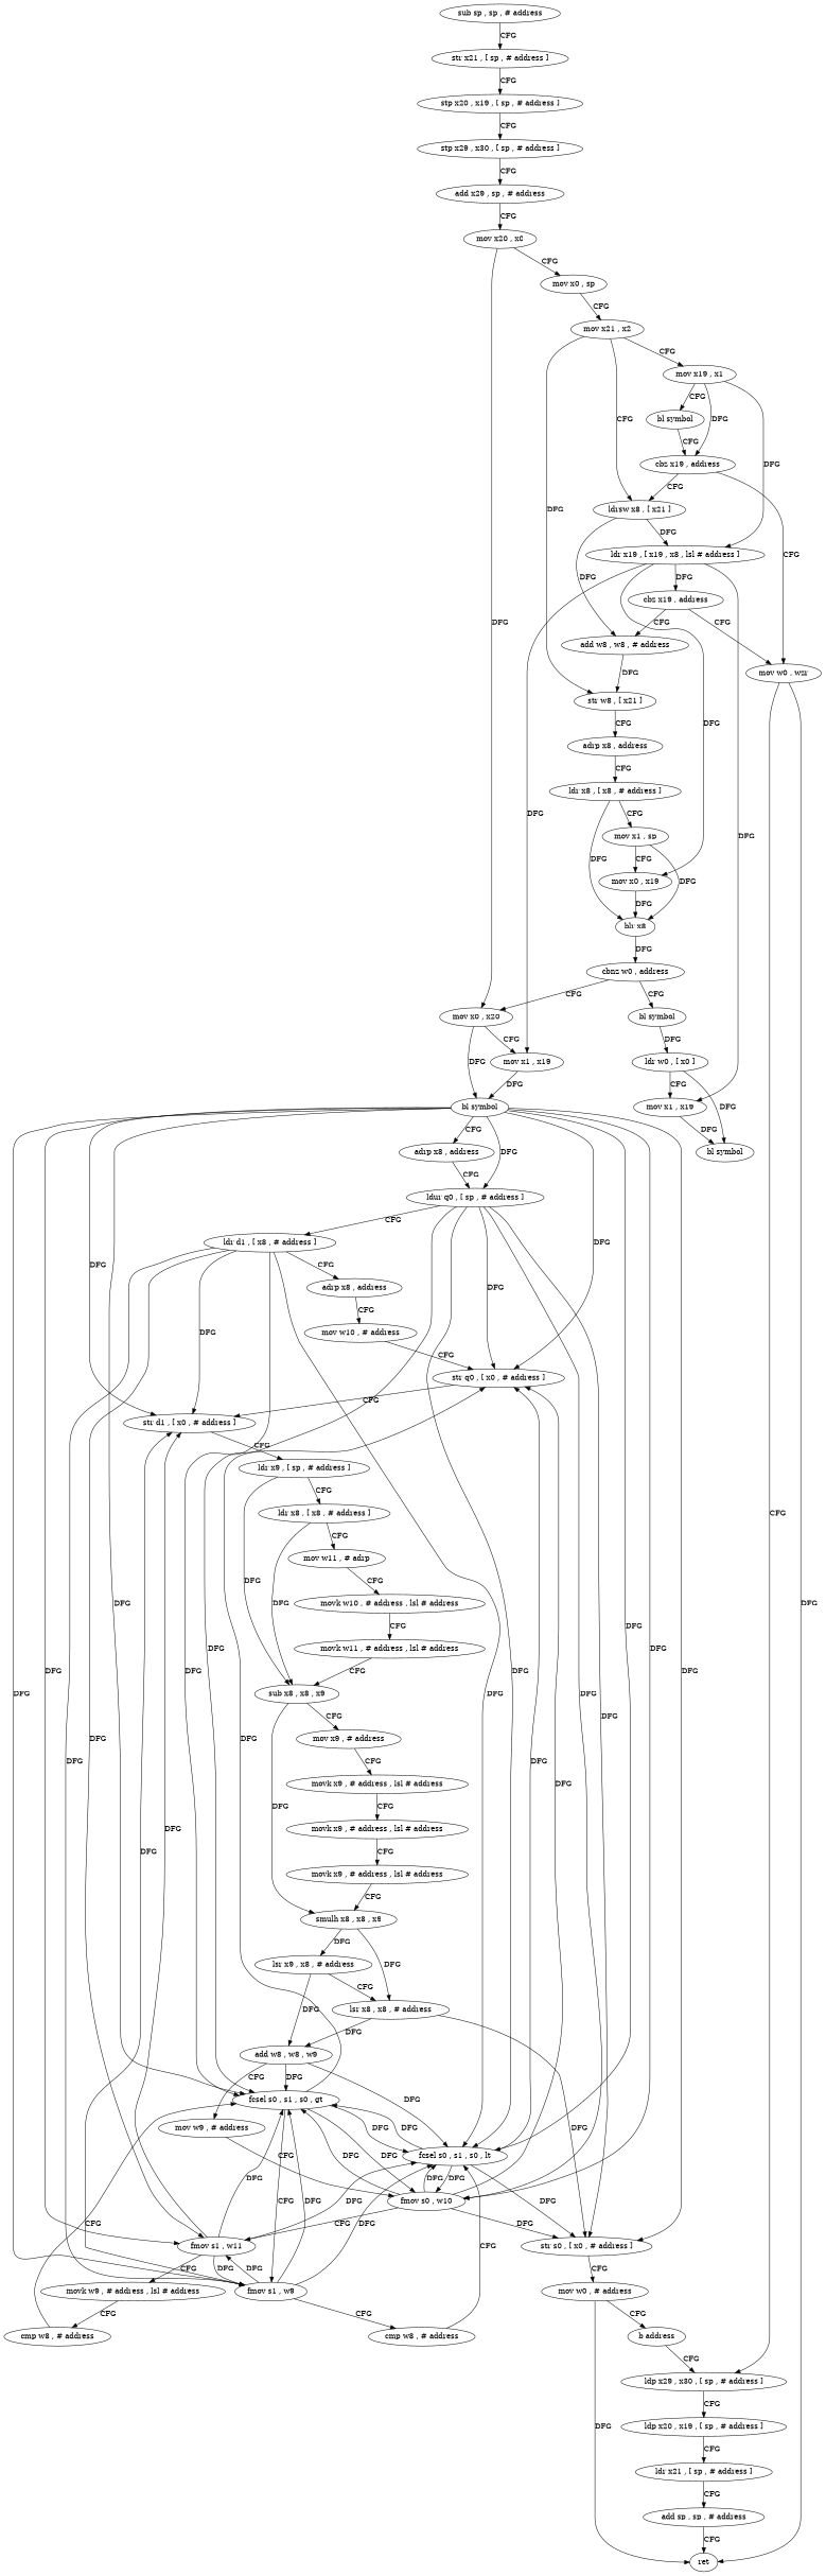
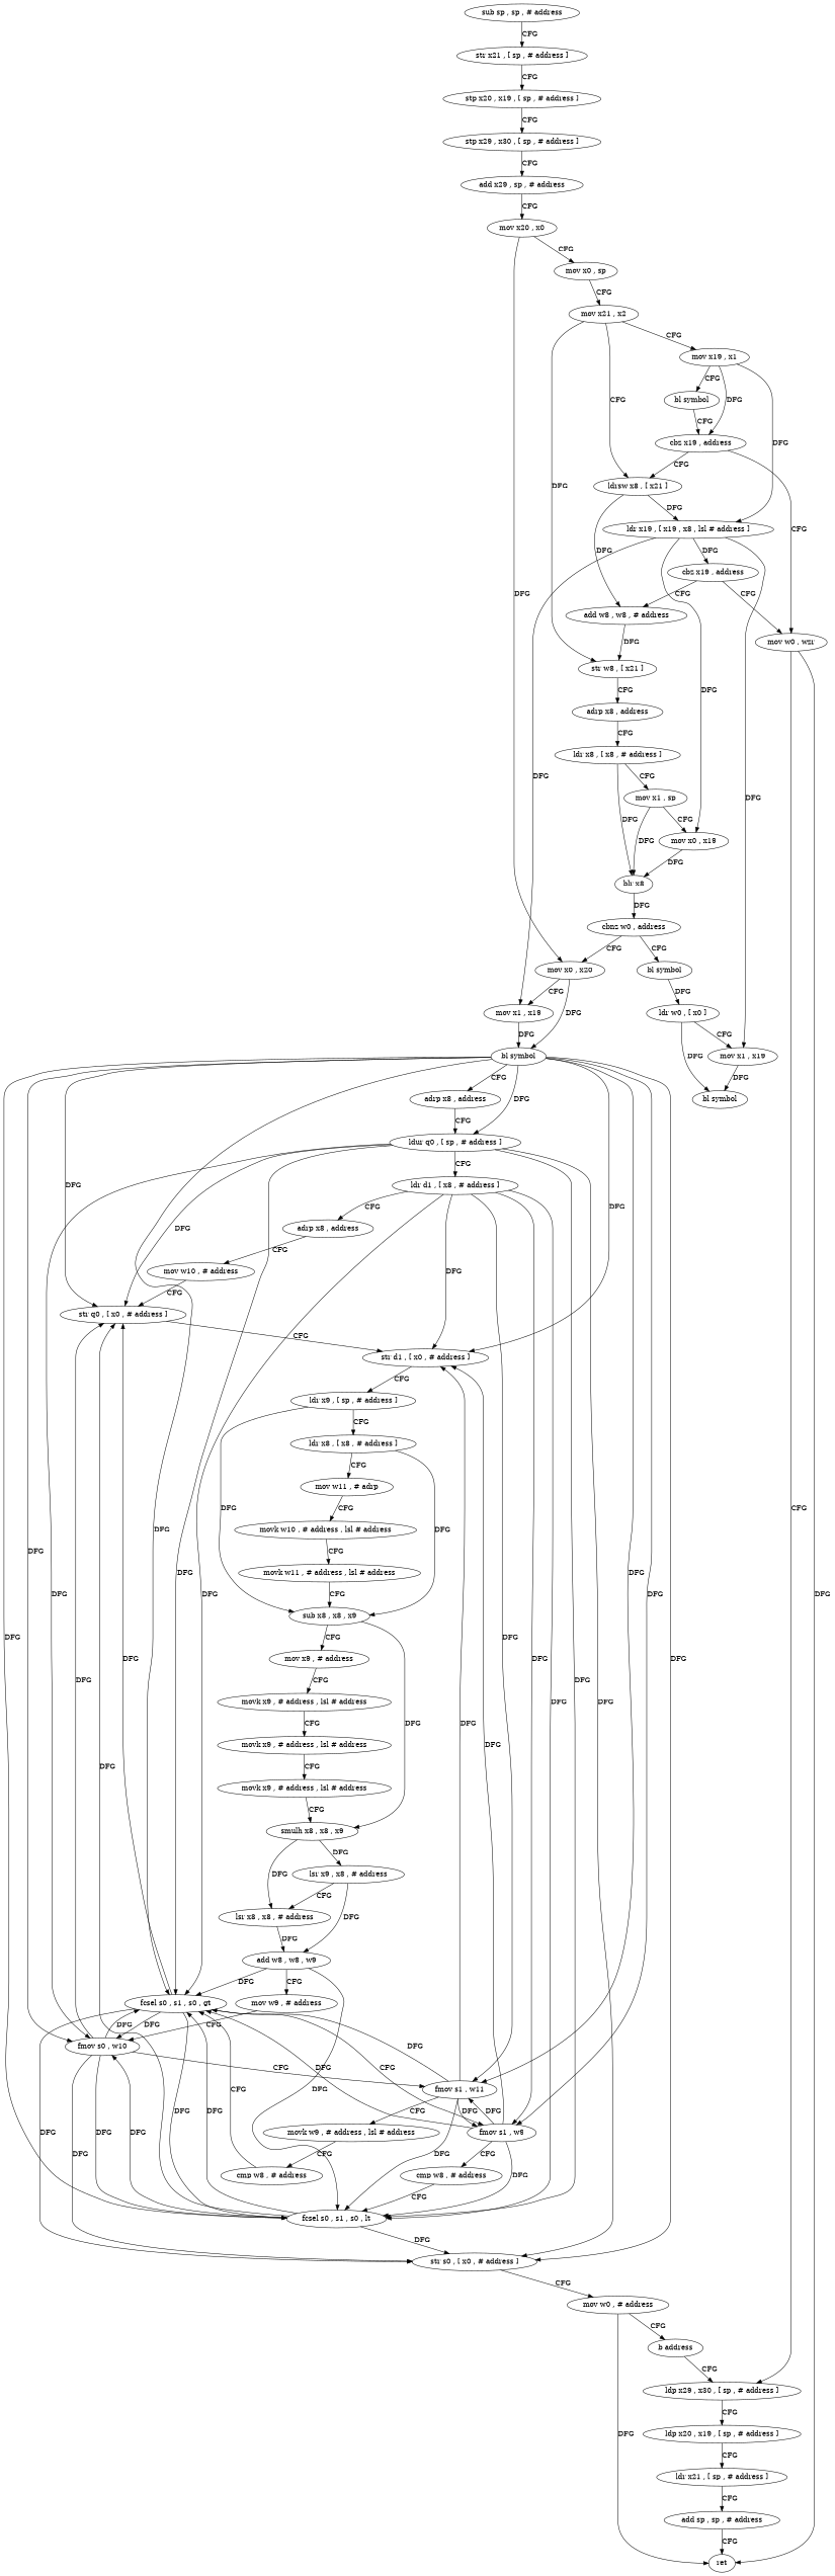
  digraph {
    n1 [label="sub sp , sp , # address"]
    n2 [label="str x21 , [ sp , # address ]"]
    n3 [label="stp x20 , x19 , [ sp , # address ]"]
    n4 [label="stp x29 , x30 , [ sp , # address ]"]
    n5 [label="add x29 , sp , # address"]
    n6 [label="mov x20 , x0"]
    n7 [label="mov x0 , sp"]
    n8 [label="mov x0 , x20"]
    n9 [label="mov x21 , x2"]
    n10 [label="mov x1 , x19"]
    n11 [label="bl symbol"]
    n12 [label="mov x19 , x1"]
    n13 [label="ldrsw x8 , [ x21 ]"]
    n14 [label="str w8 , [ x21 ]"]
    n15 [label="bl symbol"]
    n16 [label="cbz x19 , address"]
    n17 [label="ldr x19 , [ x19 , x8 , lsl # address ]"]
    n18 [label="add w8 , w8 , # address"]
    n19 [label="adrp x8 , address"]
    n20 [label="mov w0 , wzr"]
    n21 [label="cbz x19 , address"]
    n22 [label="mov x0 , x19"]
    n23 [label="mov x1 , x19"]
    n24 [label="ldp x29 , x30 , [ sp , # address ]"]
    n25 [label=ret]
    n26 [label="ldp x20 , x19 , [ sp , # address ]"]
    n27 [label="ldr x21 , [ sp , # address ]"]
    n28 [label="blr x8"]
    n29 [label="bl symbol"]
    n30 [label="ldr x8 , [ x8 , # address ]"]
    n31 [label="mov x1 , sp"]
    n32 [label="cbnz w0 , address"]
    n33 [label="bl symbol"]
    n34 [label="ldr w0 , [ x0 ]"]
    n35 [label="adrp x8 , address"]
    n36 [label="ldur q0 , [ sp , # address ]"]
    n37 [label="str q0 , [ x0 , # address ]"]
    n38 [label="str d1 , [ x0 , # address ]"]
    n39 [label="fmov s0 , w10"]
    n40 [label="fmov s1 , w11"]
    n41 [label="fcsel s0 , s1 , s0 , gt"]
    n42 [label="fmov s1 , w9"]
    n43 [label="fcsel s0 , s1 , s0 , lt"]
    n44 [label="str s0 , [ x0 , # address ]"]
    n45 [label="ldr d1 , [ x8 , # address ]"]
    n46 [label="ldr x9 , [ sp , # address ]"]
    n47 [label="movk w9 , # address , lsl # address"]
    n48 [label="cmp w8 , # address"]
    n49 [label="mov w0 , # address"]
    n50 [label="adrp x8 , address"]
    n51 [label="mov w10 , # address"]
    n52 [label="ldr x8 , [ x8 , # address ]"]
    n53 [label="sub x8 , x8 , x9"]
    n54 [label="mov w11 , # adrp"]
    n55 [label="mov x9 , # address"]
    n56 [label="smulh x8 , x8 , x9"]
    n57 [label="movk w10 , # address , lsl # address"]
    n58 [label="movk w11 , # address , lsl # address"]
    n59 [label="movk x9 , # address , lsl # address"]
    n60 [label="lsr x9 , x8 , # address"]
    n61 [label="lsr x8 , x8 , # address"]
    n62 [label="movk x9 , # address , lsl # address"]
    n63 [label="movk x9 , # address , lsl # address"]
    n64 [label="add w8 , w8 , w9"]
    n65 [label="mov w9 , # address"]
    n66 [label="cmp w8 , # address"]
    n67 [label="b address"]
    n68 [label="add sp , sp , # address"]
    n1 -> n2 [label=CFG]
    n2 -> n3 [label=CFG]
    n3 -> n4 [label=CFG]
    n4 -> n5 [label=CFG]
    n5 -> n6 [label=CFG]
    n6 -> n7 [label=CFG]
    n6 -> n8 [label=DFG]
    n7 -> n9 [label=CFG]
    n8 -> n10 [label=CFG]
    n8 -> n11 [label=DFG]
    n9 -> n12 [label=CFG]
    n9 -> n13 [label=CFG]
    n9 -> n14 [label=DFG]
    n10 -> n11 [label=DFG]
    n11 -> n35 [label=CFG]
    n11 -> n36 [label=DFG]
    n11 -> n37 [label=DFG]
    n11 -> n38 [label=DFG]
    n11 -> n39 [label=DFG]
    n11 -> n40 [label=DFG]
    n11 -> n41 [label=DFG]
    n11 -> n42 [label=DFG]
    n11 -> n43 [label=DFG]
    n11 -> n44 [label=DFG]
    n12 -> n15 [label=CFG]
    n12 -> n16 [label=DFG]
    n12 -> n17 [label=DFG]
    n13 -> n17 [label=DFG]
    n13 -> n18 [label=DFG]
    n14 -> n19 [label=CFG]
    n15 -> n16 [label=CFG]
    n16 -> n13 [label=CFG]
    n16 -> n20 [label=CFG]
    n17 -> n10 [label=DFG]
    n17 -> n21 [label=DFG]
    n17 -> n22 [label=DFG]
    n17 -> n23 [label=DFG]
    n18 -> n14 [label=DFG]
    n19 -> n30 [label=CFG]
    n20 -> n24 [label=CFG]
    n20 -> n25 [label=DFG]
    n21 -> n18 [label=CFG]
    n21 -> n20 [label=CFG]
    n22 -> n28 [label=DFG]
    n23 -> n29 [label=DFG]
    n24 -> n26 [label=CFG]
    n26 -> n27 [label=CFG]
    n27 -> n68 [label=CFG]
    n28 -> n32 [label=DFG]
    n30 -> n28 [label=DFG]
    n30 -> n31 [label=CFG]
    n31 -> n22 [label=CFG]
    n31 -> n28 [label=DFG]
    n32 -> n8 [label=CFG]
    n32 -> n33 [label=CFG]
    n33 -> n34 [label=DFG]
    n34 -> n23 [label=CFG]
    n34 -> n29 [label=DFG]
    n35 -> n36 [label=CFG]
    n36 -> n37 [label=DFG]
    n36 -> n39 [label=DFG]
    n36 -> n41 [label=DFG]
    n36 -> n43 [label=DFG]
    n36 -> n44 [label=DFG]
    n36 -> n45 [label=CFG]
    n37 -> n38 [label=CFG]
    n38 -> n46 [label=CFG]
    n39 -> n37 [label=DFG]
    n39 -> n40 [label=CFG]
    n39 -> n41 [label=DFG]
    n39 -> n43 [label=DFG]
    n39 -> n44 [label=DFG]
    n40 -> n38 [label=DFG]
    n40 -> n41 [label=DFG]
    n40 -> n42 [label=DFG]
    n40 -> n43 [label=DFG]
    n40 -> n47 [label=CFG]
    n41 -> n37 [label=DFG]
    n41 -> n39 [label=DFG]
    n41 -> n42 [label=CFG]
    n41 -> n43 [label=DFG]
-   n61 -> n44 [label=DFG]
+   n41 -> n44 [label=DFG]
    n42 -> n38 [label=DFG]
    n42 -> n40 [label=DFG]
    n42 -> n41 [label=DFG]
    n42 -> n43 [label=DFG]
    n42 -> n48 [label=CFG]
    n43 -> n37 [label=DFG]
    n43 -> n39 [label=DFG]
    n43 -> n41 [label=DFG]
    n43 -> n44 [label=DFG]
    n44 -> n49 [label=CFG]
    n45 -> n38 [label=DFG]
    n45 -> n40 [label=DFG]
    n45 -> n41 [label=DFG]
    n45 -> n42 [label=DFG]
    n45 -> n43 [label=DFG]
    n45 -> n50 [label=CFG]
    n46 -> n52 [label=CFG]
    n46 -> n53 [label=DFG]
    n47 -> n66 [label=CFG]
    n48 -> n43 [label=CFG]
    n49 -> n25 [label=DFG]
    n49 -> n67 [label=CFG]
    n50 -> n51 [label=CFG]
    n51 -> n37 [label=CFG]
    n52 -> n53 [label=DFG]
    n52 -> n54 [label=CFG]
    n53 -> n55 [label=CFG]
    n53 -> n56 [label=DFG]
    n54 -> n57 [label=CFG]
    n55 -> n59 [label=CFG]
    n56 -> n60 [label=DFG]
    n56 -> n61 [label=DFG]
    n57 -> n58 [label=CFG]
    n58 -> n53 [label=CFG]
    n59 -> n62 [label=CFG]
    n60 -> n61 [label=CFG]
    n60 -> n64 [label=DFG]
    n61 -> n64 [label=DFG]
    n62 -> n63 [label=CFG]
    n63 -> n56 [label=CFG]
    n64 -> n41 [label=DFG]
    n64 -> n43 [label=DFG]
    n64 -> n65 [label=CFG]
    n65 -> n39 [label=CFG]
    n66 -> n41 [label=CFG]
    n67 -> n24 [label=CFG]
    n68 -> n25 [label=CFG]
  }
